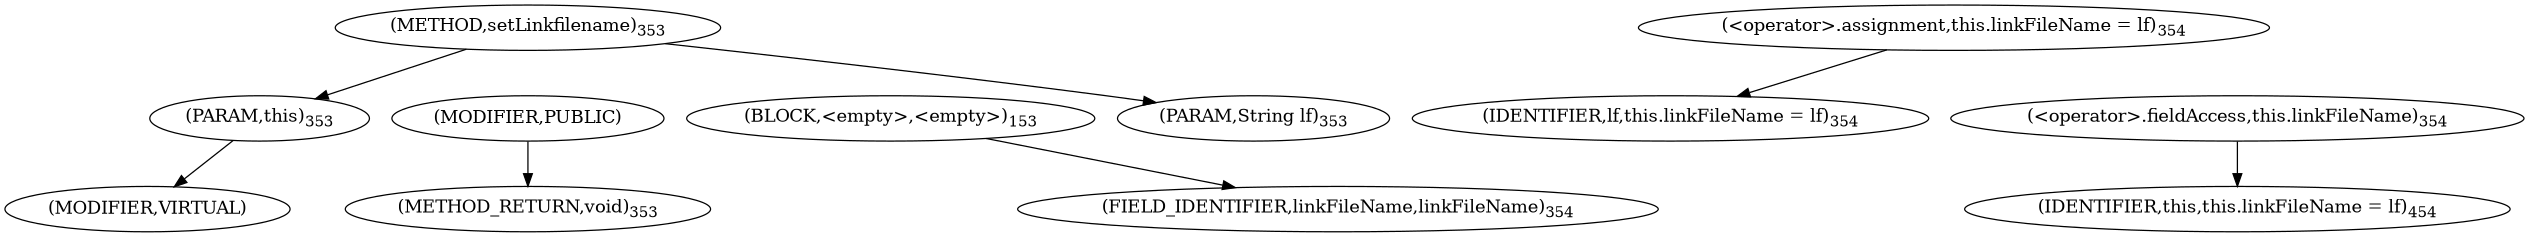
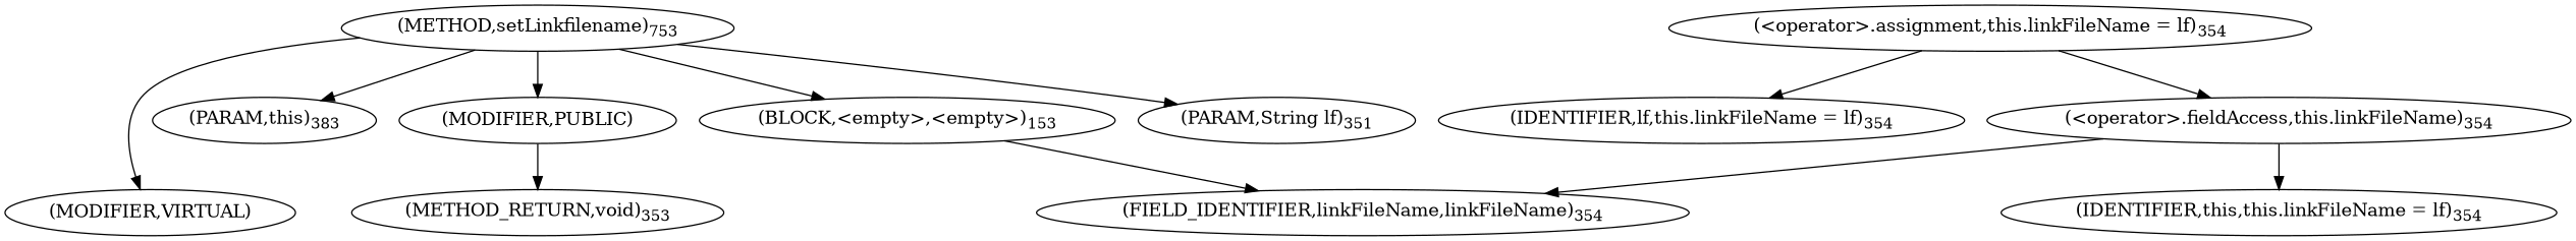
  digraph {
-   n1 [label=<(METHOD,setLinkfilename)<SUB>353</SUB>>]
-   n2 [label=<(PARAM,this)<SUB>353</SUB>>]
-   n3 [label=<(PARAM,String lf)<SUB>353</SUB>>]
+   n1 [label=<(METHOD,setLinkfilename)<SUB>753</SUB>>]
+   n2 [label=<(PARAM,this)<SUB>383</SUB>>]
+   n3 [label=<(PARAM,String lf)<SUB>351</SUB>>]
    n4 [label=<(BLOCK,&lt;empty&gt;,&lt;empty&gt;)<SUB>153</SUB>>]
    n5 [label=<(MODIFIER,PUBLIC)>]
    n6 [label=<(MODIFIER,VIRTUAL)>]
    n7 [label=<(FIELD_IDENTIFIER,linkFileName,linkFileName)<SUB>354</SUB>>]
    n8 [label=<(METHOD_RETURN,void)<SUB>353</SUB>>]
    n9 [label=<(&lt;operator&gt;.assignment,this.linkFileName = lf)<SUB>354</SUB>>]
    n10 [label=<(&lt;operator&gt;.fieldAccess,this.linkFileName)<SUB>354</SUB>>]
    n11 [label=<(IDENTIFIER,lf,this.linkFileName = lf)<SUB>354</SUB>>]
-   n12 [label=<(IDENTIFIER,this,this.linkFileName = lf)<SUB>454</SUB>>]
+   n12 [label=<(IDENTIFIER,this,this.linkFileName = lf)<SUB>354</SUB>>]
    n1 -> n2
    n1 -> n3
-   n2 -> n6
+   n1 -> n4
+   n1 -> n5
+   n1 -> n6
    n4 -> n7
    n5 -> n8
+   n9 -> n10
    n9 -> n11
+   n10 -> n7
    n10 -> n12
  }
